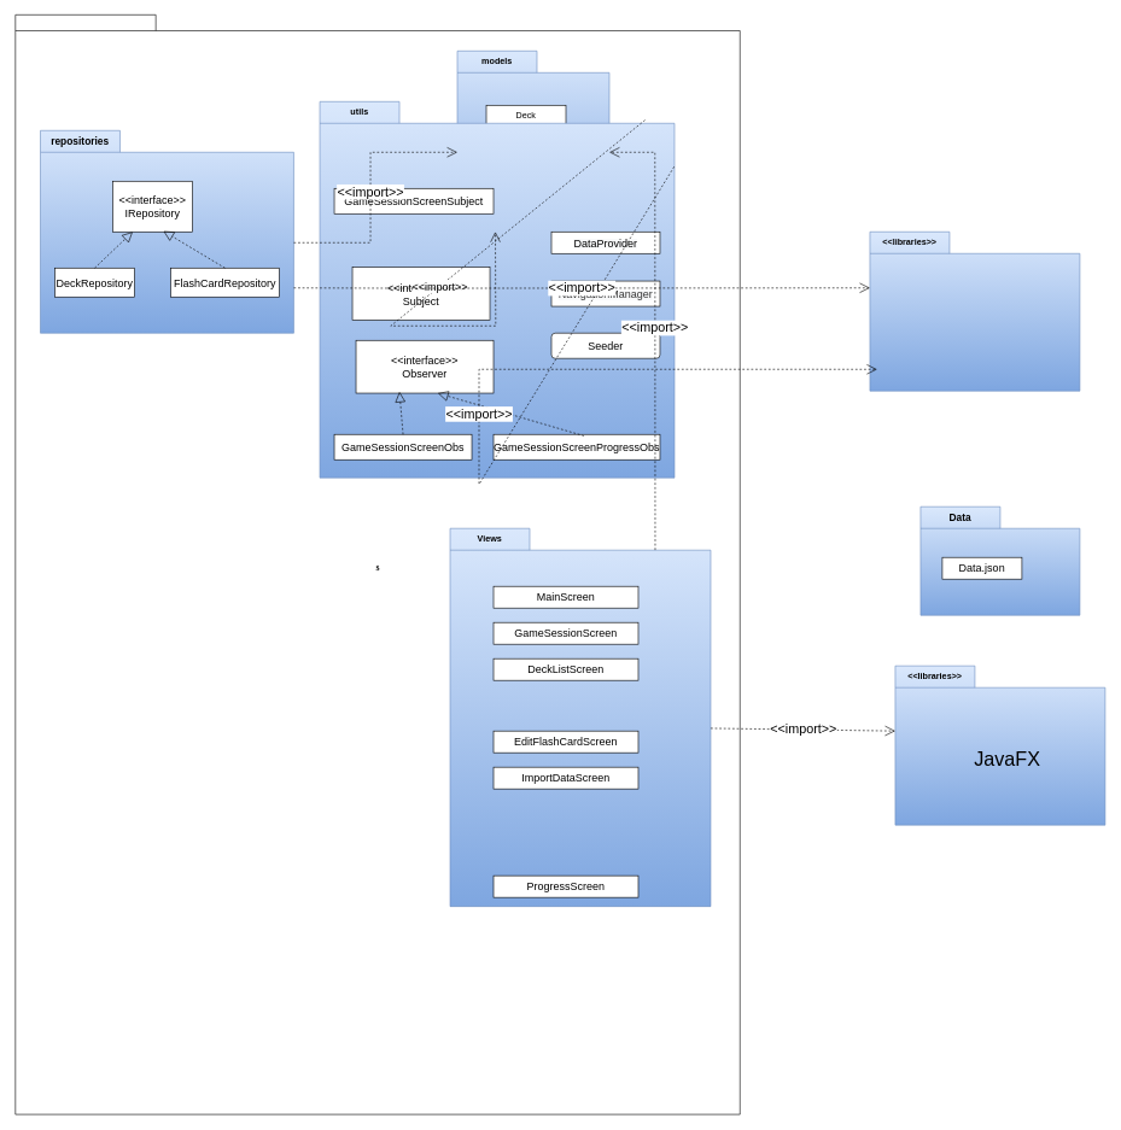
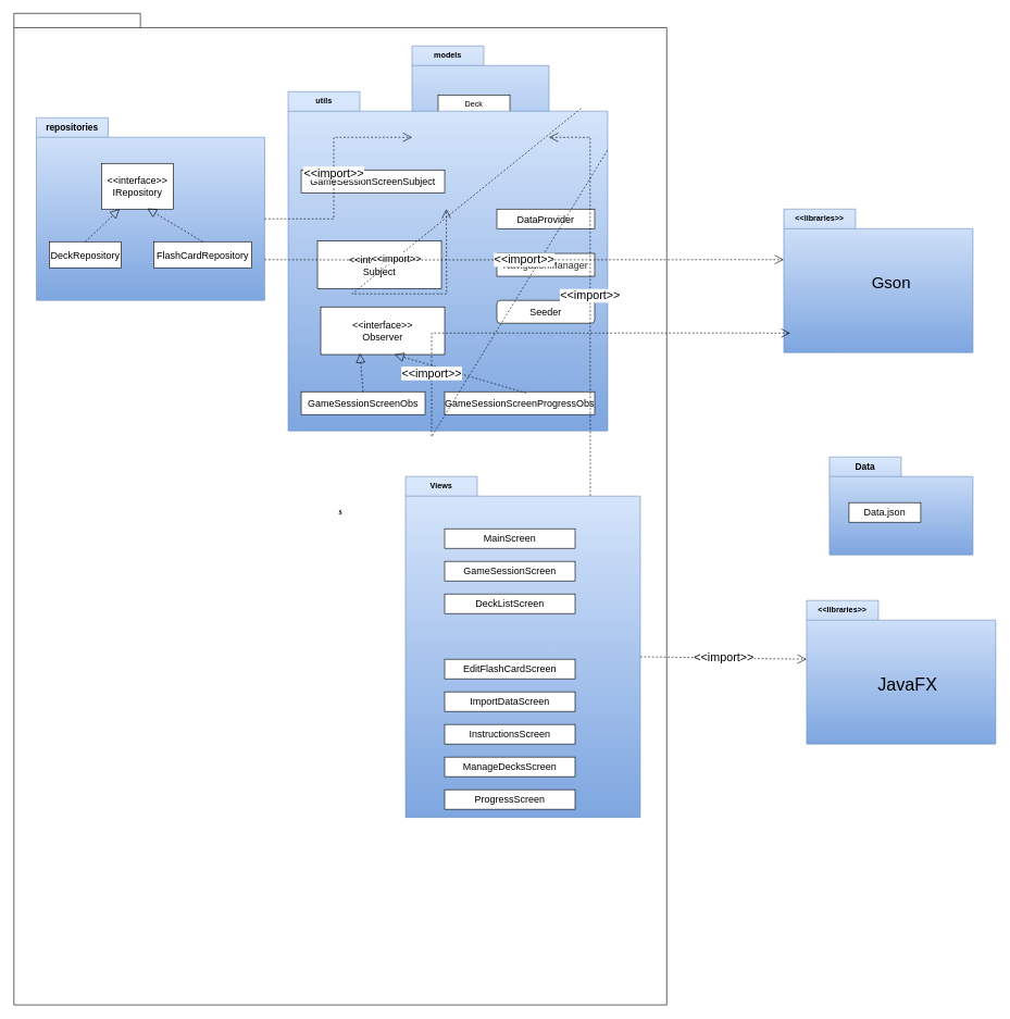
  <mxCell id="0" />
  <mxCell id="1" parent="0" />
  <mxCell id="2" value="$" style="shape=folder;fontStyle=1;spacingTop=10;tabWidth=194;tabHeight=22;tabPosition=left;html=1;rounded=0;shadow=0;comic=0;labelBackgroundColor=none;strokeWidth=1;fontFamily=Verdana;fontSize=10;align=center;" parent="1" vertex="1"><mxGeometry x="20.5" y="20" width="1001" height="1520" as="geometry" /></mxCell>
  <mxCell id="3" value="models" style="shape=folder;fontStyle=1;tabWidth=110;tabHeight=30;tabPosition=left;html=1;boundedLbl=1;labelInHeader=1;container=1;collapsible=0;recursiveResize=0;whiteSpace=wrap;fillColor=#dae8fc;strokeColor=#6c8ebf;gradientColor=#7ea6e0;" parent="1" vertex="1"><mxGeometry x="631" y="70" width="210" height="250" as="geometry" /></mxCell>
  <mxCell id="4" value="Deck" style="html=1;whiteSpace=wrap;" parent="3" vertex="1"><mxGeometry width="110" height="30" relative="1" as="geometry"><mxPoint x="40" y="75" as="offset" /></mxGeometry></mxCell>
  <mxCell id="5" value="FlashCard" style="html=1;whiteSpace=wrap;" parent="3" vertex="1"><mxGeometry x="40" y="125" width="110" height="30" as="geometry" /></mxCell>
  <mxCell id="6" value="Status" style="html=1;whiteSpace=wrap;" parent="3" vertex="1"><mxGeometry x="40" y="180" width="110" height="30" as="geometry" /></mxCell>
  <mxCell id="7" value="&lt;font style=&quot;font-size: 14px;&quot;&gt;repositories&lt;/font&gt;" style="shape=folder;fontStyle=1;tabWidth=110;tabHeight=30;tabPosition=left;html=1;boundedLbl=1;labelInHeader=1;container=1;collapsible=0;recursiveResize=0;whiteSpace=wrap;fillColor=#dae8fc;gradientColor=#7ea6e0;strokeColor=#6c8ebf;" parent="1" vertex="1"><mxGeometry x="55" y="180" width="350" height="280" as="geometry" /></mxCell>
  <mxCell id="8" value="&lt;font style=&quot;font-size: 15px;&quot;&gt;&amp;lt;&amp;lt;interface&amp;gt;&amp;gt;&lt;/font&gt;&lt;div&gt;&lt;font style=&quot;&quot;&gt;&lt;span style=&quot;font-size: 15px;&quot;&gt;IRepository&lt;/span&gt;&lt;br&gt;&lt;/font&gt;&lt;/div&gt;" style="html=1;whiteSpace=wrap;" parent="7" vertex="1"><mxGeometry width="110" height="70" relative="1" as="geometry"><mxPoint x="100" y="70" as="offset" /></mxGeometry></mxCell>
  <mxCell id="9" value="&lt;font style=&quot;font-size: 15px;&quot;&gt;FlashCardRepository&lt;/font&gt;" style="html=1;whiteSpace=wrap;" parent="7" vertex="1"><mxGeometry x="180" y="190" width="150" height="40" as="geometry" /></mxCell>
  <mxCell id="10" value="&lt;font style=&quot;font-size: 15px;&quot;&gt;DeckRepository&lt;/font&gt;" style="html=1;whiteSpace=wrap;" parent="7" vertex="1"><mxGeometry x="20" y="190" width="110" height="40" as="geometry" /></mxCell>
  <mxCell id="11" value="" style="endArrow=block;dashed=1;endFill=0;endSize=12;html=1;rounded=0;exitX=0.5;exitY=0;exitDx=0;exitDy=0;entryX=0.636;entryY=0.986;entryDx=0;entryDy=0;entryPerimeter=0;" edge="1" parent="7" source="9" target="8"><mxGeometry width="160" relative="1" as="geometry"><mxPoint x="280" y="70" as="sourcePoint" /><mxPoint x="281" y="145" as="targetPoint" /></mxGeometry></mxCell>
  <mxCell id="12" value="" style="endArrow=block;dashed=1;endFill=0;endSize=12;html=1;rounded=0;exitX=0.5;exitY=0;exitDx=0;exitDy=0;entryX=0.25;entryY=1;entryDx=0;entryDy=0;" edge="1" parent="7" source="10" target="8"><mxGeometry width="160" relative="1" as="geometry"><mxPoint x="105" y="181" as="sourcePoint" /><mxPoint x="20" y="130" as="targetPoint" /></mxGeometry></mxCell>
  <mxCell id="13" value="Views" style="shape=folder;fontStyle=1;tabWidth=110;tabHeight=30;tabPosition=left;html=1;boundedLbl=1;labelInHeader=1;container=1;collapsible=0;recursiveResize=0;whiteSpace=wrap;fillColor=#dae8fc;gradientColor=#7ea6e0;strokeColor=#6c8ebf;" parent="1" vertex="1"><mxGeometry x="621" y="730" width="360" height="522.5" as="geometry" /></mxCell>
  <mxCell id="14" value="&lt;font style=&quot;font-size: 15px;&quot;&gt;GameSessionScreen&lt;/font&gt;" style="html=1;whiteSpace=wrap;strokeWidth=1;" parent="13" vertex="1"><mxGeometry width="200" height="30" relative="1" as="geometry"><mxPoint x="60" y="130" as="offset" /></mxGeometry></mxCell>
  <mxCell id="15" value="&lt;span style=&quot;font-size: 15px;&quot;&gt;MainScreen&lt;/span&gt;" style="html=1;whiteSpace=wrap;" parent="13" vertex="1"><mxGeometry x="60" y="80" width="200" height="30" as="geometry" /></mxCell>
  <mxCell id="16" value="&lt;font style=&quot;font-size: 15px;&quot;&gt;DeckListScreen&lt;/font&gt;" style="html=1;whiteSpace=wrap;" vertex="1" parent="13"><mxGeometry x="60" y="180" width="200" height="30" as="geometry" /></mxCell>
+ <mxCell id="17" value="&lt;font style=&quot;font-size: 15px;&quot;&gt;InstructionsScreen&lt;/font&gt;" style="html=1;whiteSpace=wrap;" vertex="1" parent="13"><mxGeometry x="60" y="380" width="200" height="30" as="geometry" /></mxCell>
  <mxCell id="18" value="&lt;span style=&quot;font-size: 15px;&quot;&gt;ImportDataScreen&lt;/span&gt;" style="html=1;whiteSpace=wrap;" vertex="1" parent="13"><mxGeometry x="60" y="330" width="200" height="30" as="geometry" /></mxCell>
  <mxCell id="19" value="&lt;font style=&quot;font-size: 15px;&quot;&gt;EditFlashCardScreen&lt;/font&gt;" style="html=1;whiteSpace=wrap;" vertex="1" parent="13"><mxGeometry x="60" y="280" width="200" height="30" as="geometry" /></mxCell>
+ <mxCell id="20" value="&lt;font style=&quot;font-size: 15px;&quot;&gt;ManageDecksScreen&lt;/font&gt;" style="html=1;whiteSpace=wrap;" vertex="1" parent="13"><mxGeometry x="60" y="430" width="200" height="30" as="geometry" /></mxCell>
  <mxCell id="21" value="&lt;font style=&quot;font-size: 15px;&quot;&gt;ProgressScreen&lt;/font&gt;" style="html=1;whiteSpace=wrap;" vertex="1" parent="13"><mxGeometry x="60" y="480" width="200" height="30" as="geometry" /></mxCell>
  <mxCell id="22" value="&amp;lt;&amp;lt;libraries&amp;gt;&amp;gt;" style="shape=folder;fontStyle=1;tabWidth=110;tabHeight=30;tabPosition=left;html=1;boundedLbl=1;labelInHeader=1;container=1;collapsible=0;recursiveResize=0;whiteSpace=wrap;fillColor=#dae8fc;strokeColor=#6c8ebf;gradientColor=#7ea6e0;" vertex="1" parent="1"><mxGeometry x="1201" y="320" width="290" height="220" as="geometry" /></mxCell>
+ <mxCell id="23" value="&lt;font style=&quot;font-size: 25px;&quot;&gt;Gson&lt;/font&gt;" style="text;strokeColor=none;align=center;fillColor=none;html=1;verticalAlign=middle;whiteSpace=wrap;rounded=0;" vertex="1" parent="22"><mxGeometry x="70" y="50" width="190" height="122.5" as="geometry" /></mxCell>
  <mxCell id="24" value="&amp;lt;&amp;lt;libraries&amp;gt;&amp;gt;" style="shape=folder;fontStyle=1;tabWidth=110;tabHeight=30;tabPosition=left;html=1;boundedLbl=1;labelInHeader=1;container=1;collapsible=0;recursiveResize=0;whiteSpace=wrap;fillColor=#dae8fc;strokeColor=#6c8ebf;gradientColor=#7ea6e0;" vertex="1" parent="1"><mxGeometry x="1236" y="920" width="290" height="220" as="geometry" /></mxCell>
  <mxCell id="25" value="&lt;font style=&quot;font-size: 27px;&quot;&gt;JavaFX&lt;/font&gt;" style="text;strokeColor=none;align=center;fillColor=none;html=1;verticalAlign=middle;whiteSpace=wrap;rounded=0;" vertex="1" parent="24"><mxGeometry x="50" y="80" width="210" height="100" as="geometry" /></mxCell>
  <mxCell id="26" value="utils" style="shape=folder;fontStyle=1;tabWidth=110;tabHeight=30;tabPosition=left;html=1;boundedLbl=1;labelInHeader=1;container=1;collapsible=0;recursiveResize=0;whiteSpace=wrap;fillColor=#dae8fc;gradientColor=#7ea6e0;strokeColor=#6c8ebf;" vertex="1" parent="1"><mxGeometry x="441" y="140" width="490" height="520" as="geometry" /></mxCell>
  <mxCell id="27" value="&lt;span style=&quot;font-family: Helvetica, &amp;quot;VP Default&amp;quot;; background-color: rgb(248, 249, 250);&quot;&gt;&lt;font style=&quot;font-size: 15px;&quot;&gt;DataProvider&lt;/font&gt;&lt;/span&gt;" style="html=1;whiteSpace=wrap;" vertex="1" parent="26"><mxGeometry width="150" height="30" relative="1" as="geometry"><mxPoint x="320" y="180" as="offset" /></mxGeometry></mxCell>
  <mxCell id="28" value="&lt;span style=&quot;color: rgb(51, 51, 51); font-family: Helvetica, &amp;quot;VP Default&amp;quot;; background-color: rgb(248, 249, 250);&quot;&gt;&lt;font style=&quot;font-size: 15px;&quot;&gt;NavigationManager&lt;/font&gt;&lt;/span&gt;" style="html=1;whiteSpace=wrap;" vertex="1" parent="26"><mxGeometry x="320" y="248" width="150" height="35" as="geometry" /></mxCell>
  <mxCell id="29" value="&lt;span style=&quot;font-size: 15px;&quot;&gt;Seeder&lt;/span&gt;" style="html=1;whiteSpace=wrap;rounded=1;" vertex="1" parent="26"><mxGeometry x="320" y="320" width="150" height="35" as="geometry" /></mxCell>
  <mxCell id="30" value="&lt;span style=&quot;font-size: 15px;&quot;&gt;GameSessionScreenObs&lt;/span&gt;" style="html=1;whiteSpace=wrap;" vertex="1" parent="26"><mxGeometry x="20" y="460" width="190" height="35" as="geometry" /></mxCell>
  <mxCell id="31" value="&lt;span style=&quot;font-size: 15px;&quot;&gt;GameSessionScreenSubject&lt;/span&gt;" style="html=1;whiteSpace=wrap;" vertex="1" parent="26"><mxGeometry x="20" y="120" width="220" height="35" as="geometry" /></mxCell>
  <mxCell id="32" value="&lt;span style=&quot;font-size: 15px;&quot;&gt;GameSessionScreenProgressObs&lt;/span&gt;" style="html=1;whiteSpace=wrap;" vertex="1" parent="26"><mxGeometry x="240" y="460" width="230" height="35" as="geometry" /></mxCell>
  <mxCell id="33" value="&lt;span style=&quot;font-size: 15px;&quot;&gt;&amp;lt;&amp;lt;interface&amp;gt;&amp;gt;&lt;/span&gt;&lt;div&gt;&lt;span style=&quot;font-size: 15px;&quot;&gt;Observer&lt;/span&gt;&lt;/div&gt;" style="html=1;whiteSpace=wrap;" vertex="1" parent="26"><mxGeometry x="50" y="330" width="190" height="73" as="geometry" /></mxCell>
  <mxCell id="34" value="" style="endArrow=block;dashed=1;endFill=0;endSize=12;html=1;rounded=0;entryX=0.316;entryY=0.973;entryDx=0;entryDy=0;exitX=0.5;exitY=0;exitDx=0;exitDy=0;entryPerimeter=0;" edge="1" parent="26" source="30" target="33"><mxGeometry width="160" relative="1" as="geometry"><mxPoint x="95" y="450" as="sourcePoint" /><mxPoint x="300" y="300" as="targetPoint" /></mxGeometry></mxCell>
  <mxCell id="35" value="" style="endArrow=block;dashed=1;endFill=0;endSize=12;html=1;rounded=0;exitX=0.543;exitY=0.057;exitDx=0;exitDy=0;entryX=0.595;entryY=1;entryDx=0;entryDy=0;exitPerimeter=0;entryPerimeter=0;" edge="1" parent="26" source="32" target="33"><mxGeometry width="160" relative="1" as="geometry"><mxPoint x="70" y="580" as="sourcePoint" /><mxPoint x="220" y="570" as="targetPoint" /></mxGeometry></mxCell>
  <mxCell id="36" value="&lt;span style=&quot;font-size: 15px;&quot;&gt;&amp;lt;&amp;lt;interface&amp;gt;&amp;gt;&lt;/span&gt;&lt;div&gt;&lt;span style=&quot;font-size: 15px;&quot;&gt;Subject&lt;/span&gt;&lt;/div&gt;" style="html=1;whiteSpace=wrap;" vertex="1" parent="26"><mxGeometry x="45" y="229" width="190" height="73" as="geometry" /></mxCell>
  <mxCell id="37" value="&lt;font style=&quot;font-size: 15px;&quot;&gt;&amp;lt;&amp;lt;import&amp;gt;&amp;gt;&lt;/font&gt;" style="endArrow=open;endSize=12;dashed=1;html=1;rounded=0;exitX=0.917;exitY=0.049;exitDx=0;exitDy=0;exitPerimeter=0;entryX=0.25;entryY=1;entryDx=0;entryDy=0;entryPerimeter=0;" edge="1" parent="1" source="26" target="3"><mxGeometry width="160" relative="1" as="geometry"><mxPoint x="231" y="390" as="sourcePoint" /><mxPoint x="391" y="390" as="targetPoint" /><Array as="points"><mxPoint x="539" y="450" /><mxPoint x="684" y="450" /></Array></mxGeometry></mxCell>
  <mxCell id="38" value="&lt;font style=&quot;font-size: 18px;&quot;&gt;&amp;lt;&amp;lt;import&amp;gt;&amp;gt;&lt;/font&gt;" style="endArrow=open;endSize=12;dashed=1;html=1;rounded=0;entryX=0.034;entryY=0.864;entryDx=0;entryDy=0;entryPerimeter=0;exitX=0.999;exitY=0.173;exitDx=0;exitDy=0;exitPerimeter=0;" edge="1" parent="1" source="26" target="22"><mxGeometry width="160" relative="1" as="geometry"><mxPoint x="951" y="740" as="sourcePoint" /><mxPoint x="1181" y="450" as="targetPoint" /><Array as="points"><mxPoint x="661" y="669" /><mxPoint x="661" y="510" /><mxPoint x="1111" y="510" /></Array><mxPoint as="offset" /></mxGeometry></mxCell>
  <mxCell id="39" value="&lt;span style=&quot;font-size: 18px;&quot;&gt;&amp;lt;&amp;lt;import&amp;gt;&amp;gt;&lt;/span&gt;" style="endArrow=open;endSize=12;dashed=1;html=1;rounded=0;exitX=0;exitY=0;exitDx=350;exitDy=155;exitPerimeter=0;entryX=0;entryY=0;entryDx=0;entryDy=140;entryPerimeter=0;" edge="1" parent="1" source="7" target="3"><mxGeometry width="160" relative="1" as="geometry"><mxPoint x="751" y="660" as="sourcePoint" /><mxPoint x="911" y="660" as="targetPoint" /><Array as="points"><mxPoint x="511" y="335" /><mxPoint x="511" y="210" /></Array></mxGeometry></mxCell>
  <mxCell id="40" value="&lt;font style=&quot;font-size: 14px;&quot;&gt;Data&lt;/font&gt;" style="shape=folder;fontStyle=1;tabWidth=110;tabHeight=30;tabPosition=left;html=1;boundedLbl=1;labelInHeader=1;container=1;collapsible=0;recursiveResize=0;whiteSpace=wrap;fillColor=#dae8fc;gradientColor=#7ea6e0;strokeColor=#6c8ebf;" vertex="1" parent="1"><mxGeometry x="1271" y="700" width="220" height="150" as="geometry" /></mxCell>
  <mxCell id="41" value="&lt;font style=&quot;font-size: 15px;&quot;&gt;Data.json&lt;/font&gt;" style="html=1;whiteSpace=wrap;" vertex="1" parent="40"><mxGeometry width="110" height="30" relative="1" as="geometry"><mxPoint x="30" y="70" as="offset" /></mxGeometry></mxCell>
  <mxCell id="42" value="&lt;span style=&quot;font-size: 18px;&quot;&gt;&amp;lt;&amp;lt;import&amp;gt;&amp;gt;&lt;/span&gt;" style="endArrow=open;endSize=12;dashed=1;html=1;rounded=0;exitX=0;exitY=0;exitDx=350;exitDy=217.5;exitPerimeter=0;entryX=0;entryY=0;entryDx=0;entryDy=77.5;entryPerimeter=0;" edge="1" parent="1" source="7" target="22"><mxGeometry width="160" relative="1" as="geometry"><mxPoint x="751" y="660" as="sourcePoint" /><mxPoint x="911" y="660" as="targetPoint" /><Array as="points"><mxPoint x="571" y="398" /></Array></mxGeometry></mxCell>
  <mxCell id="43" value="&lt;span style=&quot;font-size: 18px;&quot;&gt;&amp;lt;&amp;lt;import&amp;gt;&amp;gt;&lt;/span&gt;" style="endArrow=open;endSize=12;dashed=1;html=1;rounded=0;exitX=0.787;exitY=0.057;exitDx=0;exitDy=0;exitPerimeter=0;entryX=0;entryY=0;entryDx=210;entryDy=140;entryPerimeter=0;" edge="1" parent="1" source="13" target="3"><mxGeometry x="0.003" width="160" relative="1" as="geometry"><mxPoint x="711" y="720" as="sourcePoint" /><mxPoint x="901" y="570" as="targetPoint" /><Array as="points"><mxPoint x="904" y="210" /></Array><mxPoint as="offset" /></mxGeometry></mxCell>
  <mxCell id="44" value="&lt;span style=&quot;font-size: 18px;&quot;&gt;&amp;lt;&amp;lt;import&amp;gt;&amp;gt;&lt;/span&gt;" style="endArrow=open;endSize=12;dashed=1;html=1;rounded=0;exitX=0;exitY=0;exitDx=360;exitDy=276.25;exitPerimeter=0;entryX=0;entryY=0.409;entryDx=0;entryDy=0;entryPerimeter=0;" edge="1" parent="1" source="13" target="24"><mxGeometry width="160" relative="1" as="geometry"><mxPoint x="741" y="610" as="sourcePoint" /><mxPoint x="901" y="610" as="targetPoint" /></mxGeometry></mxCell>
